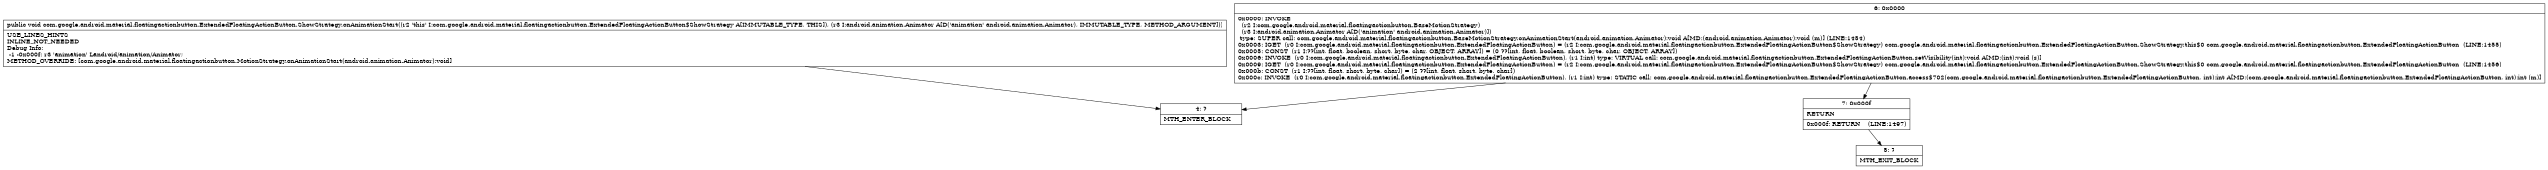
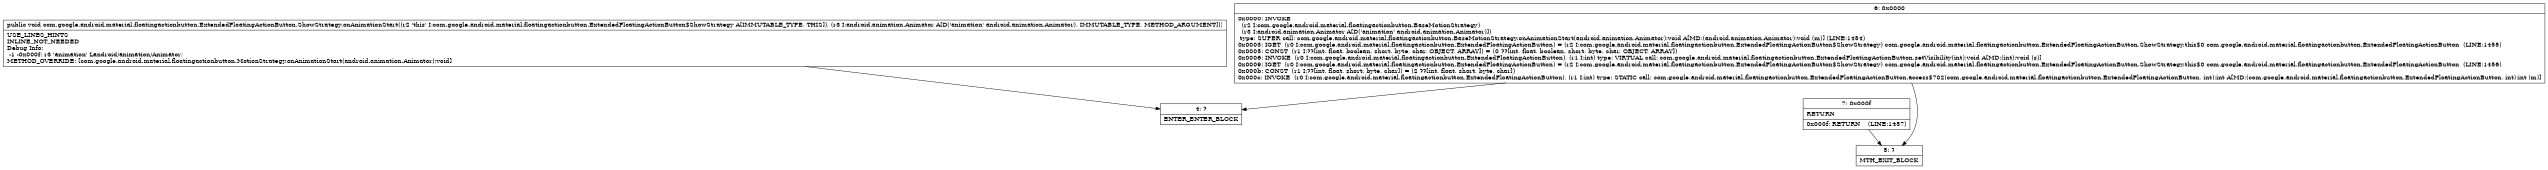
  digraph {
    node [shape=record]
-   n1 [label="{4\:\ ?|MTH_ENTER_BLOCK\l}"]
+   n1 [label="{4\:\ ?|ENTER_ENTER_BLOCK\l}"]
    n2 [label="{6\:\ 0x0000|0x0000: INVOKE  \l  (r2 I:com.google.android.material.floatingactionbutton.BaseMotionStrategy)\l  (r3 I:android.animation.Animator A[D('animation' android.animation.Animator)])\l type: SUPER call: com.google.android.material.floatingactionbutton.BaseMotionStrategy.onAnimationStart(android.animation.Animator):void A[MD:(android.animation.Animator):void (m)] (LINE:1454)\l0x0003: IGET  (r0 I:com.google.android.material.floatingactionbutton.ExtendedFloatingActionButton) = (r2 I:com.google.android.material.floatingactionbutton.ExtendedFloatingActionButton$ShowStrategy) com.google.android.material.floatingactionbutton.ExtendedFloatingActionButton.ShowStrategy.this$0 com.google.android.material.floatingactionbutton.ExtendedFloatingActionButton  (LINE:1455)\l0x0005: CONST  (r1 I:??[int, float, boolean, short, byte, char, OBJECT, ARRAY]) = (0 ??[int, float, boolean, short, byte, char, OBJECT, ARRAY]) \l0x0006: INVOKE  (r0 I:com.google.android.material.floatingactionbutton.ExtendedFloatingActionButton), (r1 I:int) type: VIRTUAL call: com.google.android.material.floatingactionbutton.ExtendedFloatingActionButton.setVisibility(int):void A[MD:(int):void (s)]\l0x0009: IGET  (r0 I:com.google.android.material.floatingactionbutton.ExtendedFloatingActionButton) = (r2 I:com.google.android.material.floatingactionbutton.ExtendedFloatingActionButton$ShowStrategy) com.google.android.material.floatingactionbutton.ExtendedFloatingActionButton.ShowStrategy.this$0 com.google.android.material.floatingactionbutton.ExtendedFloatingActionButton  (LINE:1456)\l0x000b: CONST  (r1 I:??[int, float, short, byte, char]) = (2 ??[int, float, short, byte, char]) \l0x000c: INVOKE  (r0 I:com.google.android.material.floatingactionbutton.ExtendedFloatingActionButton), (r1 I:int) type: STATIC call: com.google.android.material.floatingactionbutton.ExtendedFloatingActionButton.access$702(com.google.android.material.floatingactionbutton.ExtendedFloatingActionButton, int):int A[MD:(com.google.android.material.floatingactionbutton.ExtendedFloatingActionButton, int):int (m)]\l}"]
-   n3 [label="{7\:\ 0x000f|RETURN\l|0x000f: RETURN    (LINE:1497)\l}"]
+   n3 [label="{7\:\ 0x000f|RETURN\l|0x000f: RETURN    (LINE:1457)\l}"]
    n4 [label="{5\:\ ?|MTH_EXIT_BLOCK\l}"]
    n5 [label="{public void com.google.android.material.floatingactionbutton.ExtendedFloatingActionButton.ShowStrategy.onAnimationStart((r2 'this' I:com.google.android.material.floatingactionbutton.ExtendedFloatingActionButton$ShowStrategy A[IMMUTABLE_TYPE, THIS]), (r3 I:android.animation.Animator A[D('animation' android.animation.Animator), IMMUTABLE_TYPE, METHOD_ARGUMENT]))  | USE_LINES_HINTS\lINLINE_NOT_NEEDED\lDebug Info:\l  \-1 \-0x000f: r3 'animation' Landroid\/animation\/Animator;\lMETHOD_OVERRIDE: [com.google.android.material.floatingactionbutton.MotionStrategy.onAnimationStart(android.animation.Animator):void]\l}"]
    n2 -> n1
-   n2 -> n3
+   n2 -> n4
    n3 -> n4
    n5 -> n1
  }
